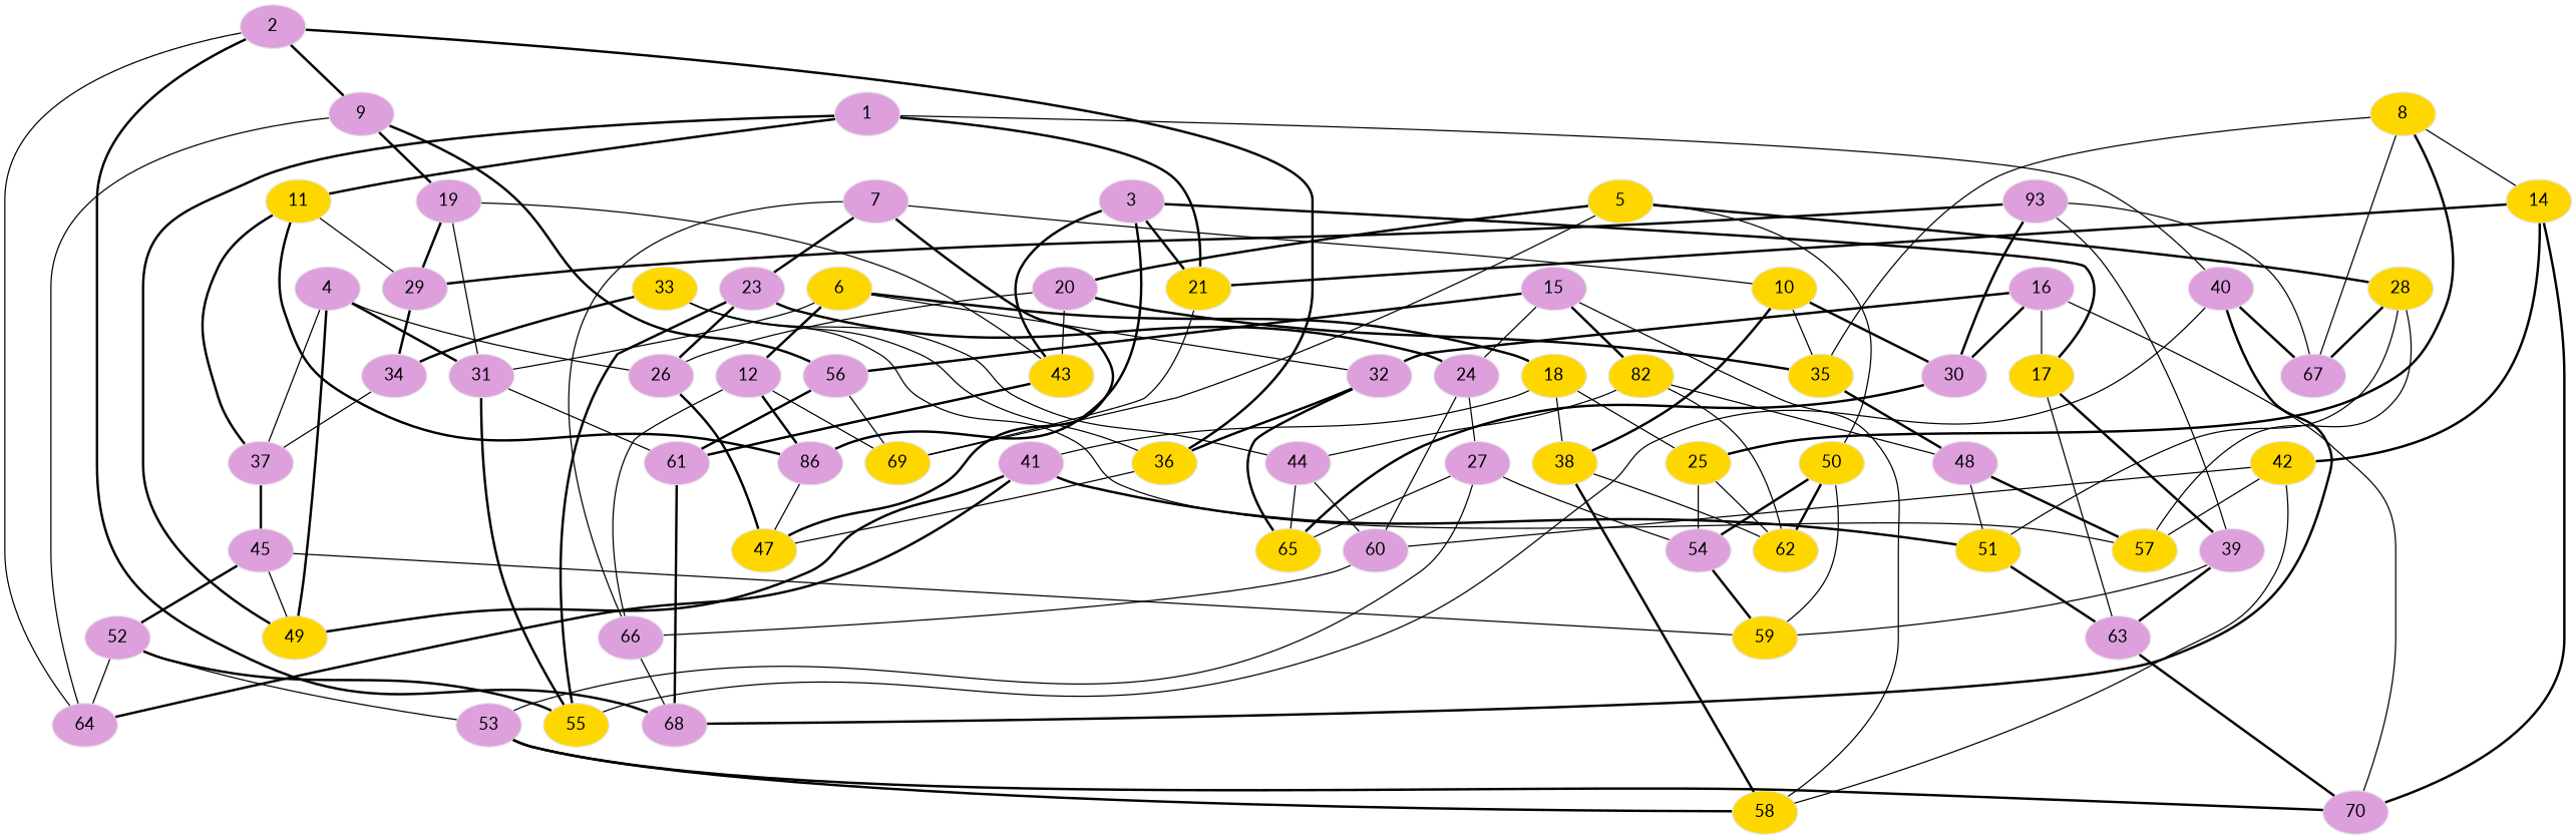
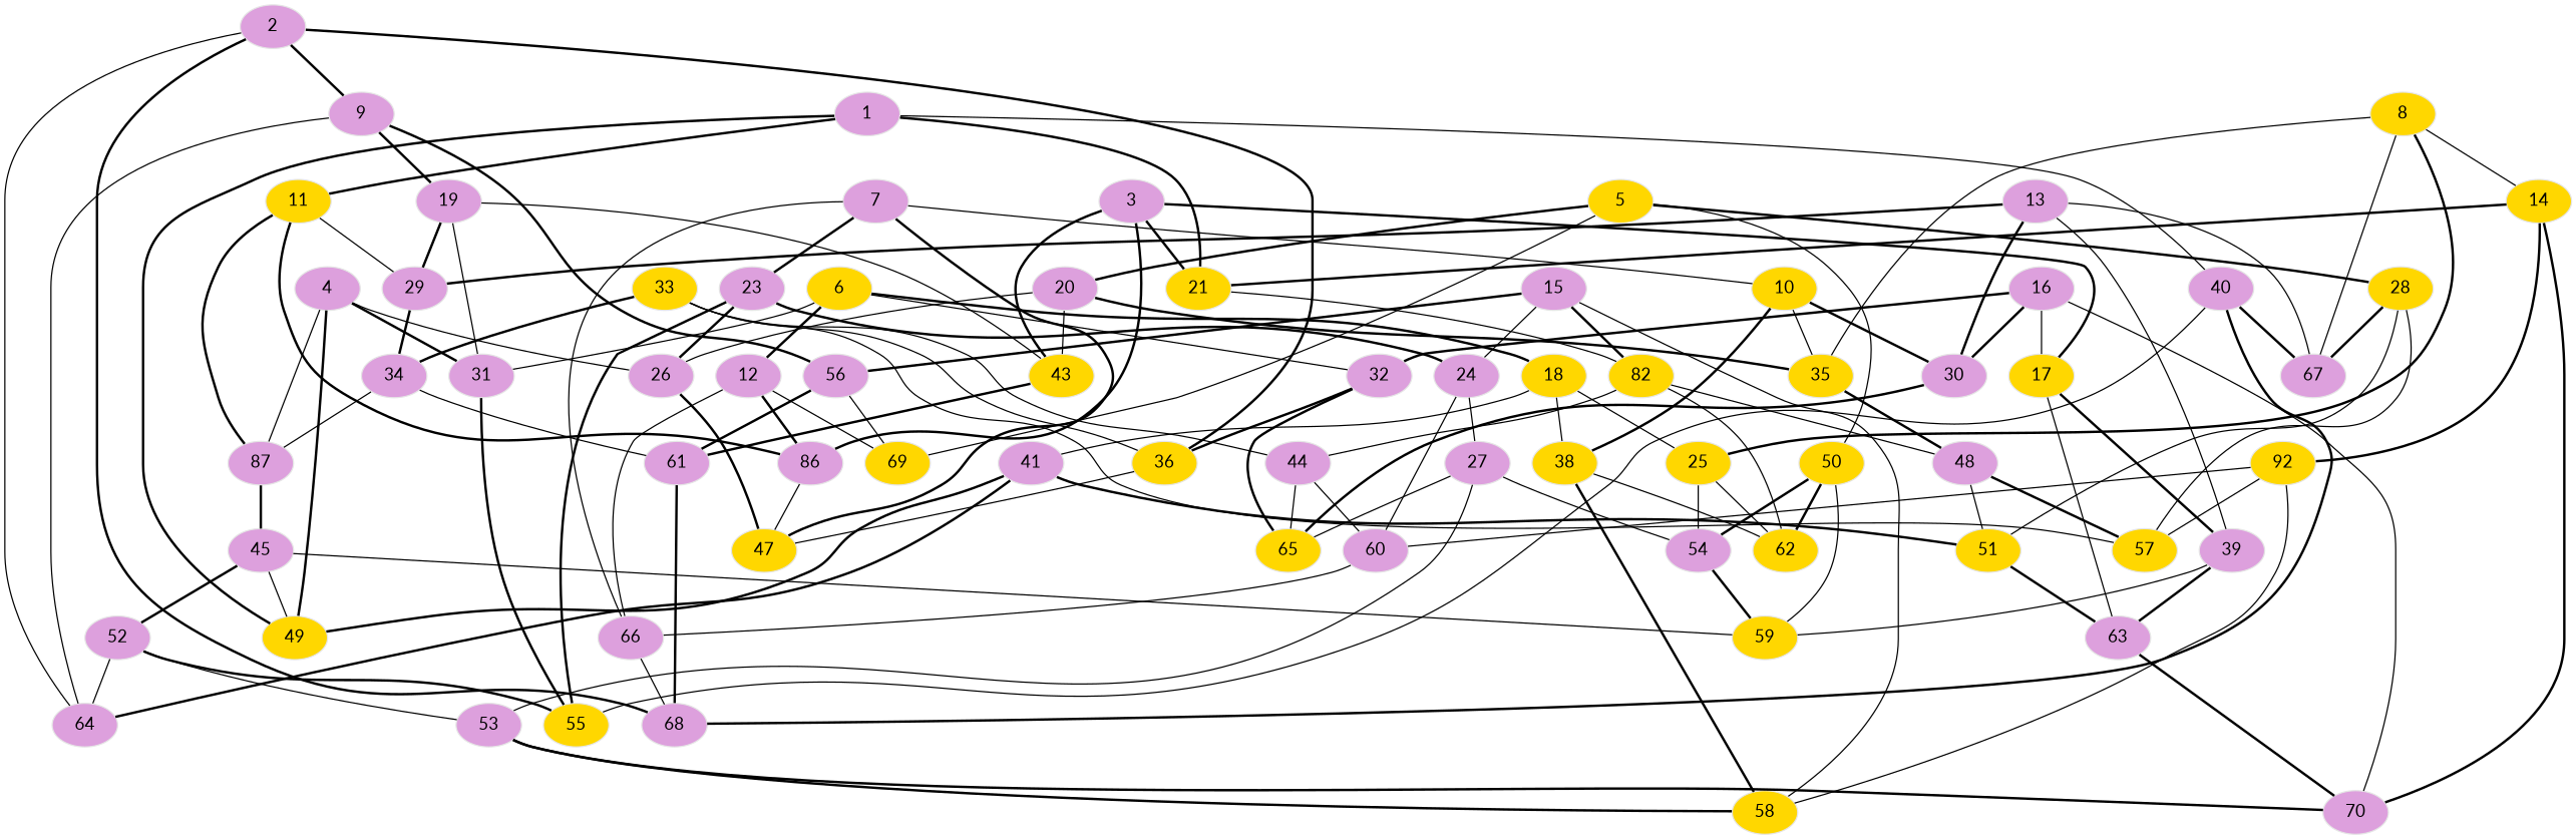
  graph {
    fontname=Lato
    node [color=gray90 fillcolor=plum fontname=Lato style=filled]
    edge [fontname=Lato style=bold]
    11 [fillcolor=gold]
    1
    21 [fillcolor=gold]
    40
    49 [fillcolor=gold]
    n6 [label=86]
-   37
+   37 [label=87]
    29
    69 [fillcolor=gold]
    68
    67
    55 [fillcolor=gold]
    2
    9
    36 [fillcolor=gold]
    64
    19
    56
    47 [fillcolor=gold]
    3
    17 [fillcolor=gold]
    43 [fillcolor=gold]
    39
    63
    61
    4
    26
    31
    45
    5 [fillcolor=gold]
    20
    28 [fillcolor=gold]
    50 [fillcolor=gold]
    35 [fillcolor=gold]
    51 [fillcolor=gold]
    57 [fillcolor=gold]
    62 [fillcolor=gold]
    54
    59 [fillcolor=gold]
    6 [fillcolor=gold]
    12
    18 [fillcolor=gold]
    32
    66
    25 [fillcolor=gold]
    38 [fillcolor=gold]
    41
    65 [fillcolor=gold]
    10 [fillcolor=gold]
    7
    23
    30
    24
    8 [fillcolor=gold]
    14 [fillcolor=gold]
-   42 [fillcolor=gold]
+   42 [fillcolor=gold label=92]
    70
    48
    58 [fillcolor=gold]
    34
-   13 [label=93]
+   13
    60
    15
    n64 [fillcolor=gold label=82]
    44
    27
    16
    53
    33 [fillcolor=gold]
    52
    11 -- n6
    11 -- 37
    11 -- 29 [style=solid]
    1 -- 11
    1 -- 21
    1 -- 40 [style=solid]
    1 -- 49
-   21 -- 69 [style=solid]
+   21 -- n64 [style=solid]
    40 -- 68
    40 -- 67
    40 -- 55 [style=solid]
    n6 -- 47 [style=solid]
    37 -- 45
    29 -- 34
    2 -- 68
    2 -- 9
    2 -- 36
    2 -- 64 [style=solid]
    9 -- 64 [style=solid]
    9 -- 19
    9 -- 56
    36 -- 47 [style=solid]
    19 -- 29
    19 -- 43 [style=solid]
    19 -- 31 [style=solid]
    56 -- 69 [style=solid]
    56 -- 61
    3 -- 21
    3 -- n6
    3 -- 17
    3 -- 43
    17 -- 39
    17 -- 63 [style=solid]
    43 -- 61
    39 -- 63
    39 -- 59 [style=solid]
    63 -- 70
    61 -- 68
    4 -- 49
    4 -- 37 [style=solid]
    4 -- 26 [style=solid]
    4 -- 31
    26 -- 47
    31 -- 55
    45 -- 49 [style=solid]
    45 -- 59 [style=solid]
    45 -- 52
    5 -- 69 [style=solid]
    5 -- 20
    5 -- 28
    5 -- 50 [style=solid]
    20 -- 43 [style=solid]
    20 -- 26 [style=solid]
    20 -- 35
    28 -- 67
    28 -- 51 [style=solid]
    28 -- 57 [style=solid]
    50 -- 62
    50 -- 54
    50 -- 59 [style=solid]
    35 -- 48
    51 -- 63
    54 -- 59
    6 -- 31 [style=solid]
    6 -- 12
    6 -- 18
    6 -- 32 [style=solid]
    12 -- n6
    12 -- 69 [style=solid]
    12 -- 66 [style=solid]
    18 -- 25 [style=solid]
    18 -- 38 [style=solid]
    18 -- 41 [style=solid]
    32 -- 36
    32 -- 65
    66 -- 68 [style=solid]
    25 -- 62 [style=solid]
    25 -- 54 [style=solid]
    38 -- 62 [style=solid]
    38 -- 58
    41 -- 49
    41 -- 64
    41 -- 51
    10 -- 35 [style=solid]
    10 -- 38
    10 -- 30
    7 -- 47
    7 -- 66 [style=solid]
    7 -- 10 [style=solid]
    7 -- 23
    23 -- 55
    23 -- 26
    23 -- 24
    30 -- 65
    24 -- 60 [style=solid]
    24 -- 27 [style=solid]
    8 -- 67 [style=solid]
    8 -- 35 [style=solid]
    8 -- 25
    8 -- 14 [style=solid]
    14 -- 21
    14 -- 42
    14 -- 70
    42 -- 57 [style=solid]
    42 -- 58 [style=solid]
    42 -- 60 [style=solid]
    48 -- 51 [style=solid]
    48 -- 57
    34 -- 37 [style=solid]
-   31 -- 61 [style=solid]
+   34 -- 61 [style=solid]
    13 -- 29
    13 -- 67 [style=solid]
    13 -- 39 [style=solid]
    13 -- 30
    60 -- 66 [style=solid]
    15 -- 56
    15 -- 24 [style=solid]
    15 -- 58 [style=solid]
    15 -- n64
    n64 -- 62 [style=solid]
    n64 -- 48 [style=solid]
    n64 -- 44 [style=solid]
    44 -- 65 [style=solid]
    44 -- 60 [style=solid]
    27 -- 54 [style=solid]
    27 -- 65 [style=solid]
    27 -- 53 [style=solid]
    16 -- 17 [style=solid]
    16 -- 32
    16 -- 30
    16 -- 70 [style=solid]
    53 -- 70
    53 -- 58
    33 -- 36 [style=solid]
    33 -- 57 [style=solid]
    33 -- 34
    33 -- 44 [style=solid]
    52 -- 55
    52 -- 64 [style=solid]
    52 -- 53 [style=solid]
  }
